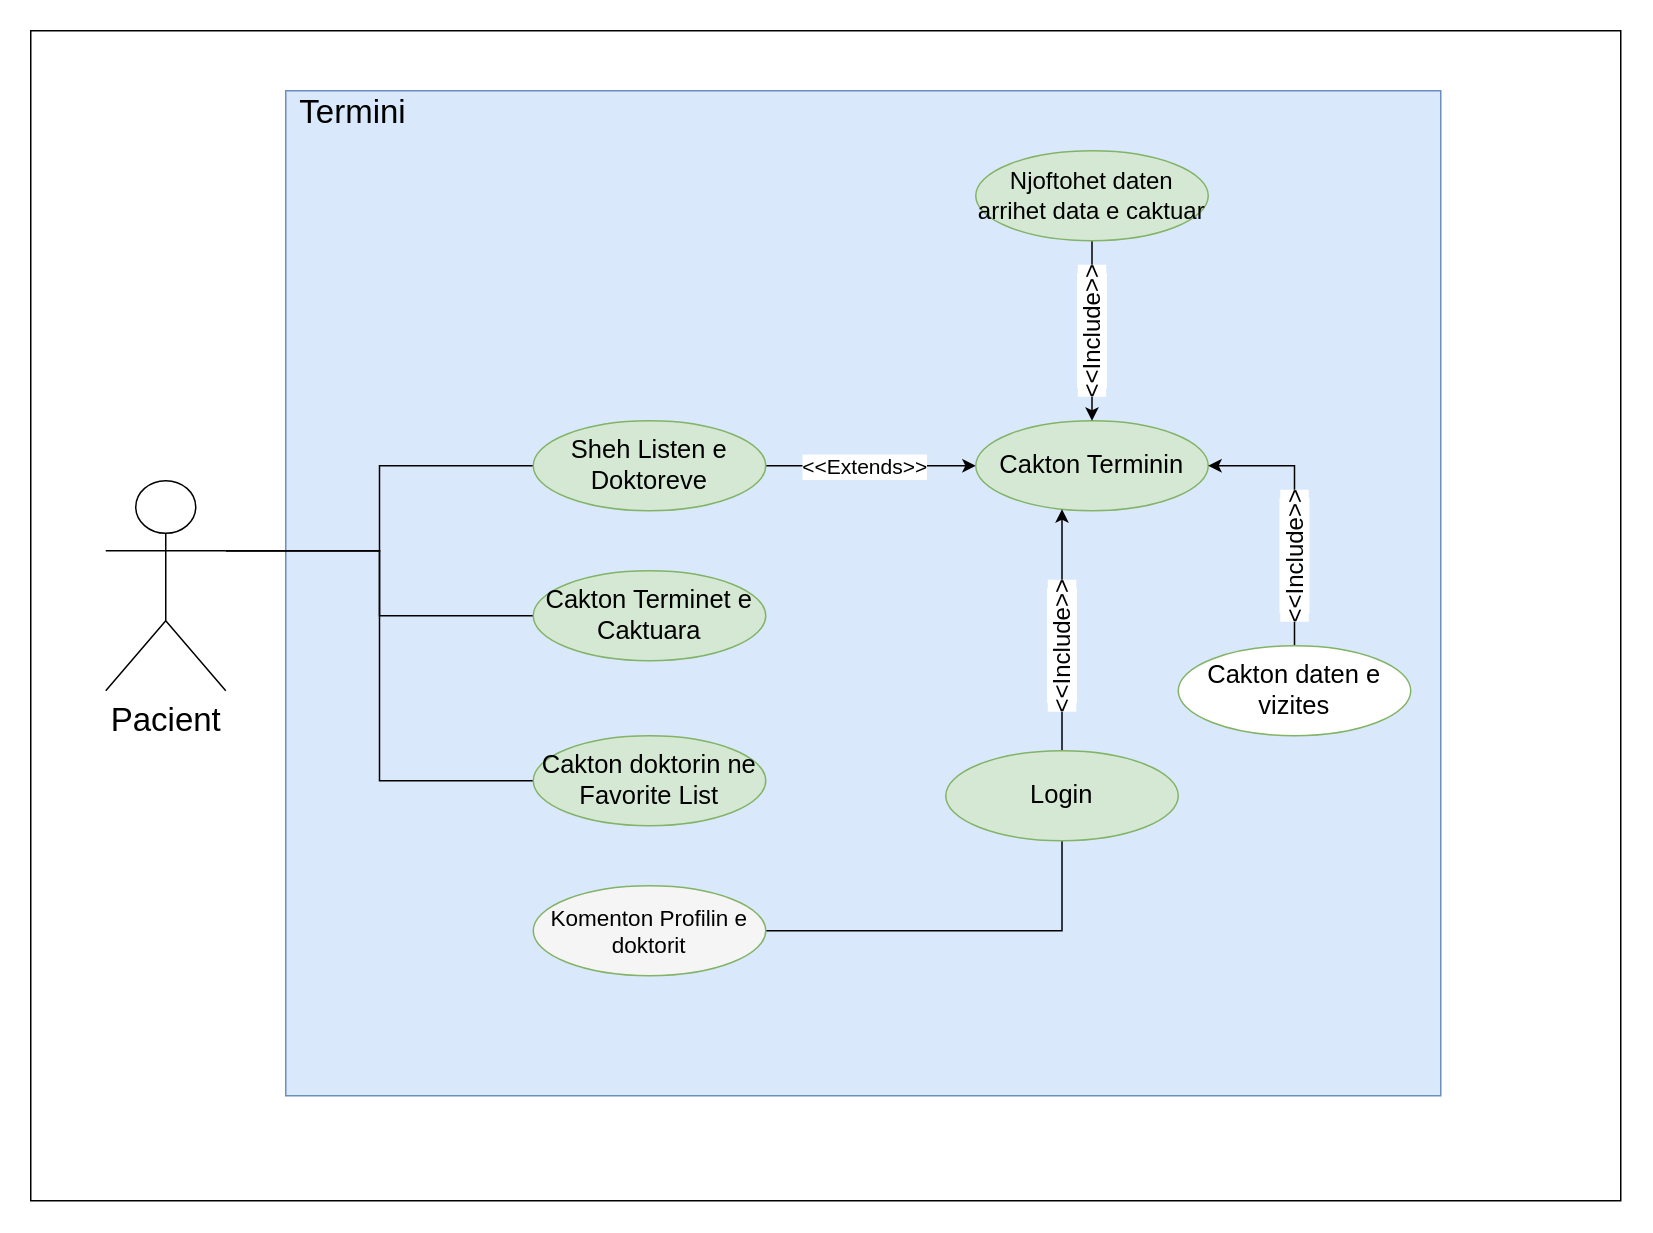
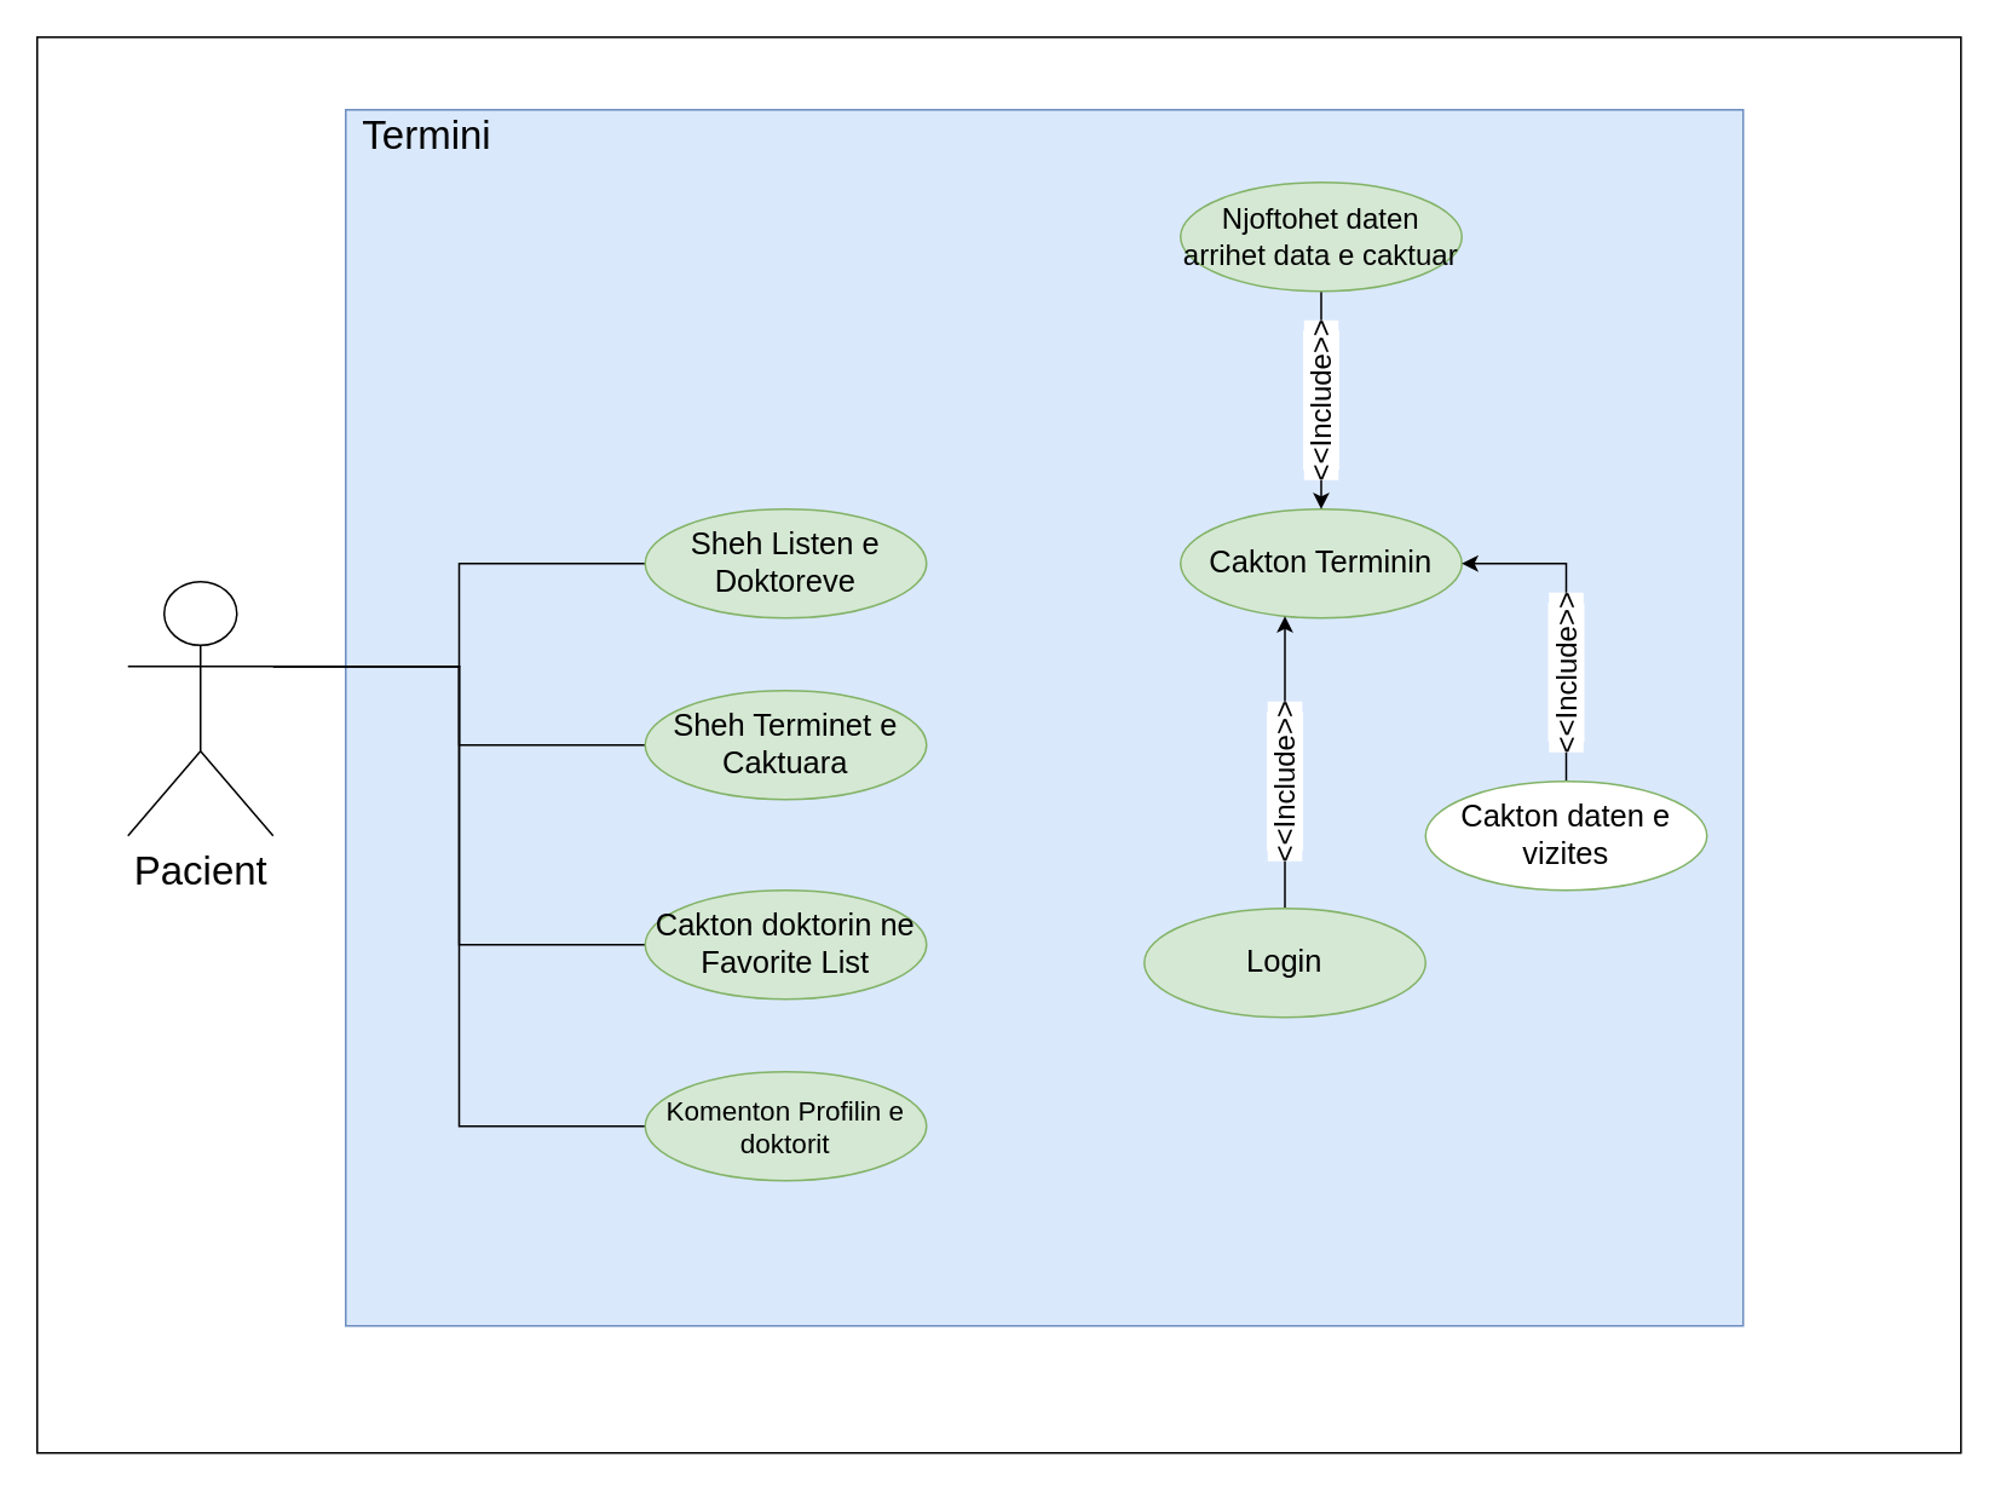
  <mxCell id="0" />
  <mxCell id="1" parent="0" />
  <mxCell id="2" value="" style="whiteSpace=wrap;html=1;labelBackgroundColor=#ffffff;fontSize=22;fillColor=#ffffff;verticalAlign=middle;" parent="1" vertex="1"><mxGeometry x="20" y="20" width="1060" height="780" as="geometry" /></mxCell>
  <mxCell id="3" value="" style="whiteSpace=wrap;html=1;verticalAlign=middle;fillColor=#dae8fc;strokeColor=#6c8ebf;" parent="1" vertex="1"><mxGeometry x="190" y="60" width="770" height="670" as="geometry" /></mxCell>
  <mxCell id="4" value="Termini" style="text;html=1;strokeColor=none;fillColor=none;align=center;verticalAlign=middle;whiteSpace=wrap;rounded=0;fontSize=22;" parent="1" vertex="1"><mxGeometry x="190" y="60" width="90" height="30" as="geometry" /></mxCell>
  <mxCell id="5" style="edgeStyle=orthogonalEdgeStyle;rounded=0;orthogonalLoop=1;jettySize=auto;html=1;entryX=0;entryY=0.5;entryDx=0;entryDy=0;fontSize=22;endArrow=none;endFill=0;exitX=1;exitY=0.333;exitDx=0;exitDy=0;exitPerimeter=0;" parent="1" source="8" target="11" edge="1"><mxGeometry relative="1" as="geometry" /></mxCell>
  <mxCell id="6" style="edgeStyle=orthogonalEdgeStyle;rounded=0;orthogonalLoop=1;jettySize=auto;html=1;fontSize=14;endArrow=none;endFill=0;exitX=1;exitY=0.333;exitDx=0;exitDy=0;exitPerimeter=0;" parent="1" source="8" target="13" edge="1"><mxGeometry relative="1" as="geometry" /></mxCell>
  <mxCell id="7" style="edgeStyle=orthogonalEdgeStyle;rounded=0;orthogonalLoop=1;jettySize=auto;html=1;entryX=0;entryY=0.5;entryDx=0;entryDy=0;fontSize=14;endArrow=none;endFill=0;exitX=1;exitY=0.333;exitDx=0;exitDy=0;exitPerimeter=0;" parent="1" source="8" target="14" edge="1"><mxGeometry relative="1" as="geometry" /></mxCell>
  <mxCell id="8" value="Pacient" style="shape=umlActor;verticalLabelPosition=bottom;verticalAlign=top;html=1;outlineConnect=0;fontSize=22;" parent="1" vertex="1"><mxGeometry x="70" y="320" width="80" height="140" as="geometry" /></mxCell>
- <mxCell id="9" style="edgeStyle=orthogonalEdgeStyle;rounded=0;orthogonalLoop=1;jettySize=auto;html=1;entryX=0;entryY=0.5;entryDx=0;entryDy=0;fontSize=17;endArrow=classic;endFill=1;startArrow=none;exitX=1;exitY=0.5;exitDx=0;exitDy=0;" parent="1" source="11" target="12" edge="1"><mxGeometry relative="1" as="geometry"><mxPoint x="610" y="310" as="sourcePoint" /><Array as="points"><mxPoint x="650" y="310" /></Array></mxGeometry></mxCell>
- <mxCell id="10" value="&amp;lt;&amp;lt;Extends&amp;gt;&amp;gt;" style="edgeLabel;html=1;align=center;verticalAlign=middle;resizable=0;points=[];fontSize=14;rotation=0;labelBackgroundColor=#ffffff;" parent="9" vertex="1" connectable="0"><mxGeometry x="-0.494" relative="1" as="geometry"><mxPoint x="30" as="offset" /></mxGeometry></mxCell>
  <mxCell id="11" value="Sheh Listen e Doktoreve" style="ellipse;whiteSpace=wrap;html=1;fontSize=17;fillColor=#d5e8d4;strokeColor=#82b366;" parent="1" vertex="1"><mxGeometry x="355" y="280" width="155" height="60" as="geometry" /></mxCell>
  <mxCell id="12" value="Cakton Terminin" style="ellipse;whiteSpace=wrap;html=1;fontSize=17;fillColor=#d5e8d4;strokeColor=#82b366;" parent="1" vertex="1"><mxGeometry x="650" y="280" width="155" height="60" as="geometry" /></mxCell>
- <mxCell id="13" value="Cakton Terminet e Caktuara" style="ellipse;whiteSpace=wrap;html=1;fontSize=17;fillColor=#d5e8d4;strokeColor=#82b366;" parent="1" vertex="1"><mxGeometry x="355" y="380" width="155" height="60" as="geometry" /></mxCell>
+ <mxCell id="13" value="Sheh Terminet e Caktuara" style="ellipse;whiteSpace=wrap;html=1;fontSize=17;fillColor=#d5e8d4;strokeColor=#82b366;" parent="1" vertex="1"><mxGeometry x="355" y="380" width="155" height="60" as="geometry" /></mxCell>
  <mxCell id="14" value="Cakton doktorin ne Favorite List" style="ellipse;whiteSpace=wrap;html=1;fontSize=17;fillColor=#d5e8d4;strokeColor=#82b366;" parent="1" vertex="1"><mxGeometry x="355" y="490" width="155" height="60" as="geometry" /></mxCell>
- <mxCell id="15" style="edgeStyle=orthogonalEdgeStyle;rounded=0;orthogonalLoop=1;jettySize=auto;html=1;fontSize=14;endArrow=none;endFill=0;" parent="1" source="16" target="18" edge="1"><mxGeometry relative="1" as="geometry" /></mxCell>
- <mxCell id="16" value="Komenton Profilin e doktorit" style="ellipse;whiteSpace=wrap;html=1;fontSize=15;fillColor=#f5f5f5;strokeColor=#82b366;" parent="1" vertex="1"><mxGeometry x="355" y="590" width="155" height="60" as="geometry" /></mxCell>
+ <mxCell id="15" style="edgeStyle=orthogonalEdgeStyle;rounded=0;orthogonalLoop=1;jettySize=auto;html=1;entryX=1;entryY=0.333;entryDx=0;entryDy=0;entryPerimeter=0;fontSize=14;endArrow=none;endFill=0;" parent="1" source="16" target="8" edge="1"><mxGeometry relative="1" as="geometry" /></mxCell>
+ <mxCell id="16" value="Komenton Profilin e doktorit" style="ellipse;whiteSpace=wrap;html=1;fontSize=15;fillColor=#d5e8d4;strokeColor=#82b366;" parent="1" vertex="1"><mxGeometry x="355" y="590" width="155" height="60" as="geometry" /></mxCell>
  <mxCell id="17" style="edgeStyle=orthogonalEdgeStyle;rounded=0;orthogonalLoop=1;jettySize=auto;html=1;fontSize=15;endArrow=classic;endFill=1;" parent="1" source="18" target="12" edge="1"><mxGeometry relative="1" as="geometry"><Array as="points"><mxPoint x="708" y="420" /><mxPoint x="708" y="420" /></Array></mxGeometry></mxCell>
  <mxCell id="18" value="Login" style="ellipse;whiteSpace=wrap;html=1;fontSize=17;fillColor=#d5e8d4;strokeColor=#82b366;" parent="1" vertex="1"><mxGeometry x="630.01" y="500" width="155" height="60" as="geometry" /></mxCell>
  <mxCell id="19" value="&amp;lt;&amp;lt;Include&amp;gt;&amp;gt;" style="text;html=1;strokeColor=none;align=center;verticalAlign=middle;whiteSpace=wrap;rounded=0;fontSize=16;rotation=-90;fillColor=#ffffff;labelBackgroundColor=#ffffff;" parent="1" vertex="1"><mxGeometry x="669.27" y="420" width="76.48" height="20" as="geometry" /></mxCell>
  <mxCell id="20" style="edgeStyle=orthogonalEdgeStyle;rounded=0;orthogonalLoop=1;jettySize=auto;html=1;entryX=1;entryY=0.5;entryDx=0;entryDy=0;fontSize=16;endArrow=classic;endFill=1;" parent="1" source="21" target="12" edge="1"><mxGeometry relative="1" as="geometry" /></mxCell>
  <mxCell id="21" value="Cakton daten e vizites" style="ellipse;whiteSpace=wrap;html=1;fontSize=17;fillColor=#ffffff;strokeColor=#82b366;" parent="1" vertex="1"><mxGeometry x="785.01" y="430" width="155" height="60" as="geometry" /></mxCell>
  <mxCell id="22" value="&amp;lt;&amp;lt;Include&amp;gt;&amp;gt;" style="text;html=1;strokeColor=none;align=center;verticalAlign=middle;whiteSpace=wrap;rounded=0;fontSize=16;rotation=-90;fillColor=#ffffff;labelBackgroundColor=#ffffff;" parent="1" vertex="1"><mxGeometry x="824.27" y="360" width="76.48" height="20" as="geometry" /></mxCell>
  <mxCell id="23" style="edgeStyle=orthogonalEdgeStyle;rounded=0;orthogonalLoop=1;jettySize=auto;html=1;entryX=0.5;entryY=0;entryDx=0;entryDy=0;fontSize=16;endArrow=classic;endFill=1;" parent="1" source="24" target="12" edge="1"><mxGeometry relative="1" as="geometry" /></mxCell>
  <mxCell id="24" value="Njoftohet daten arrihet data e caktuar" style="ellipse;whiteSpace=wrap;html=1;fontSize=16;fillColor=#d5e8d4;strokeColor=#82b366;" parent="1" vertex="1"><mxGeometry x="650" width="155" height="60" as="geometry" y="100" /></mxCell>
  <mxCell id="25" value="&amp;lt;&amp;lt;Include&amp;gt;&amp;gt;" style="text;html=1;strokeColor=none;align=center;verticalAlign=middle;whiteSpace=wrap;rounded=0;fontSize=16;rotation=-90;fillColor=#ffffff;labelBackgroundColor=#ffffff;" parent="1" vertex="1"><mxGeometry x="689.26" y="210" width="76.48" height="20" as="geometry" /></mxCell>
